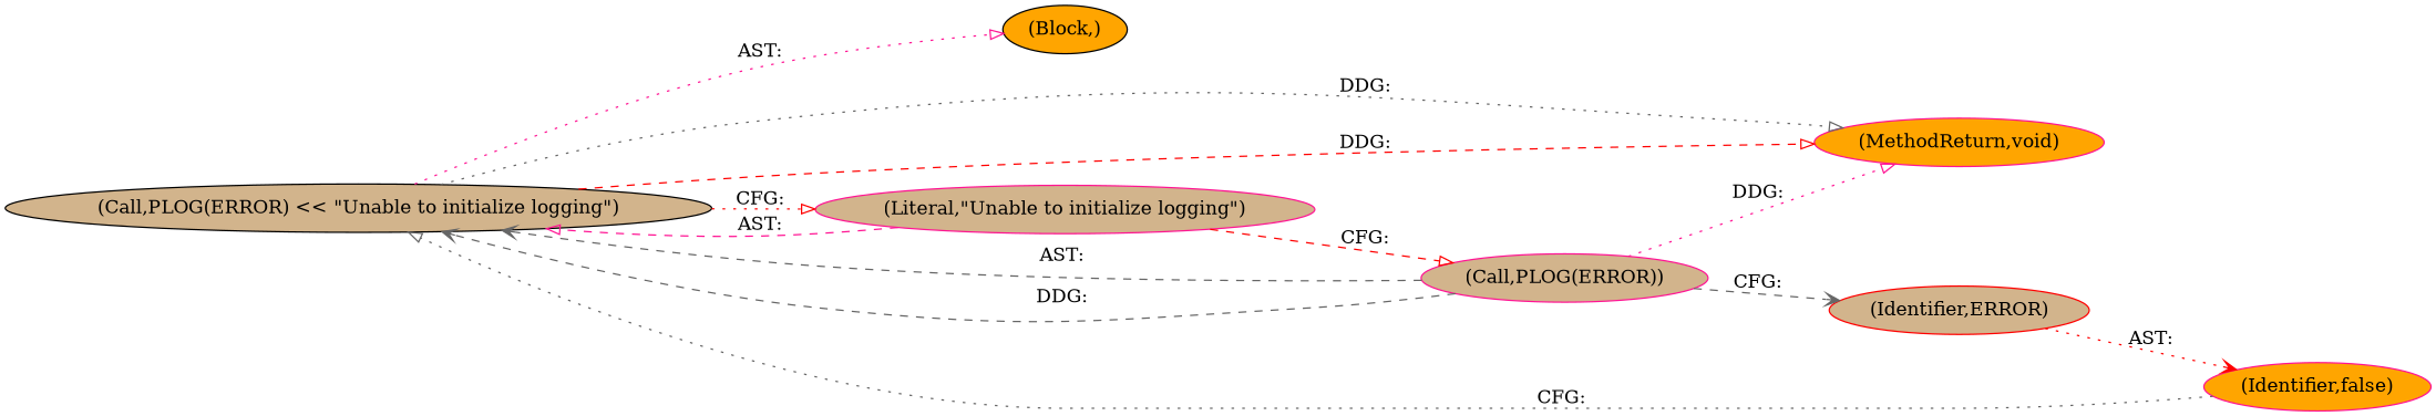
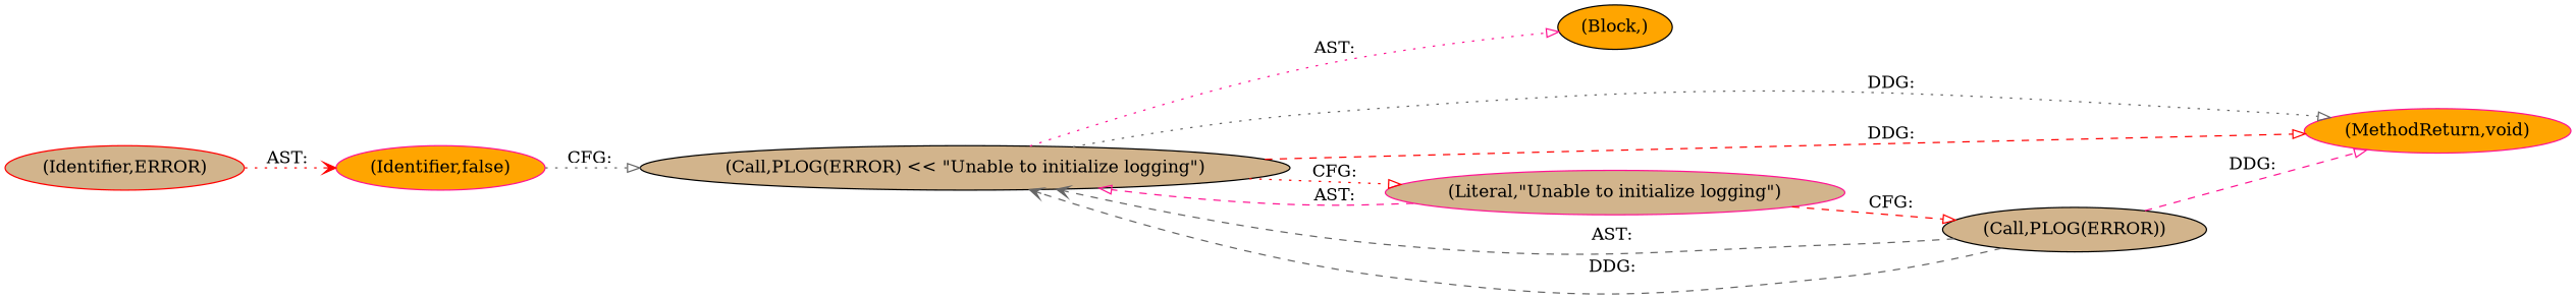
  digraph {
    rankdir=LR
    node [color=black fillcolor=tan style=filled]
    edge [arrowhead=onormal color=gray40 style=dotted]
    n1 [label="(Call,PLOG(ERROR) << \"Unable to initialize logging\")"]
    n2 [fillcolor=orange label="(Block,)"]
    n3 [color=deeppink fillcolor=orange label="(MethodReturn,void)"]
    n4 [color=deeppink label="(Literal,\"Unable to initialize logging\")"]
-   n5 [color=deeppink label="(Call,PLOG(ERROR))"]
+   n5 [label="(Call,PLOG(ERROR))"]
    n6 [color=red label="(Identifier,ERROR)"]
    n7 [color=deeppink fillcolor=orange label="(Identifier,false)"]
    n1 -> n2 [color=deeppink label="AST: "]
    n1 -> n3 [label="DDG: "]
    n1 -> n3 [color=red label="DDG: " style=dashed]
    n1 -> n4 [color=red label="CFG: "]
    n4 -> n1 [color=deeppink label="AST: " style=dashed]
    n4 -> n5 [color=red label="CFG: " style=dashed]
    n5 -> n1 [arrowhead=vee label="AST: " style=dashed]
    n5 -> n1 [arrowhead=vee label="DDG: " style=dashed]
-   n5 -> n3 [color=deeppink label="DDG: "]
-   n5 -> n6 [arrowhead=vee label="CFG: " style=dashed]
+   n5 -> n3 [color=deeppink label="DDG: " style=dashed]
    n6 -> n7 [arrowhead=vee color=red label="AST: "]
    n7 -> n1 [label="CFG: "]
  }
